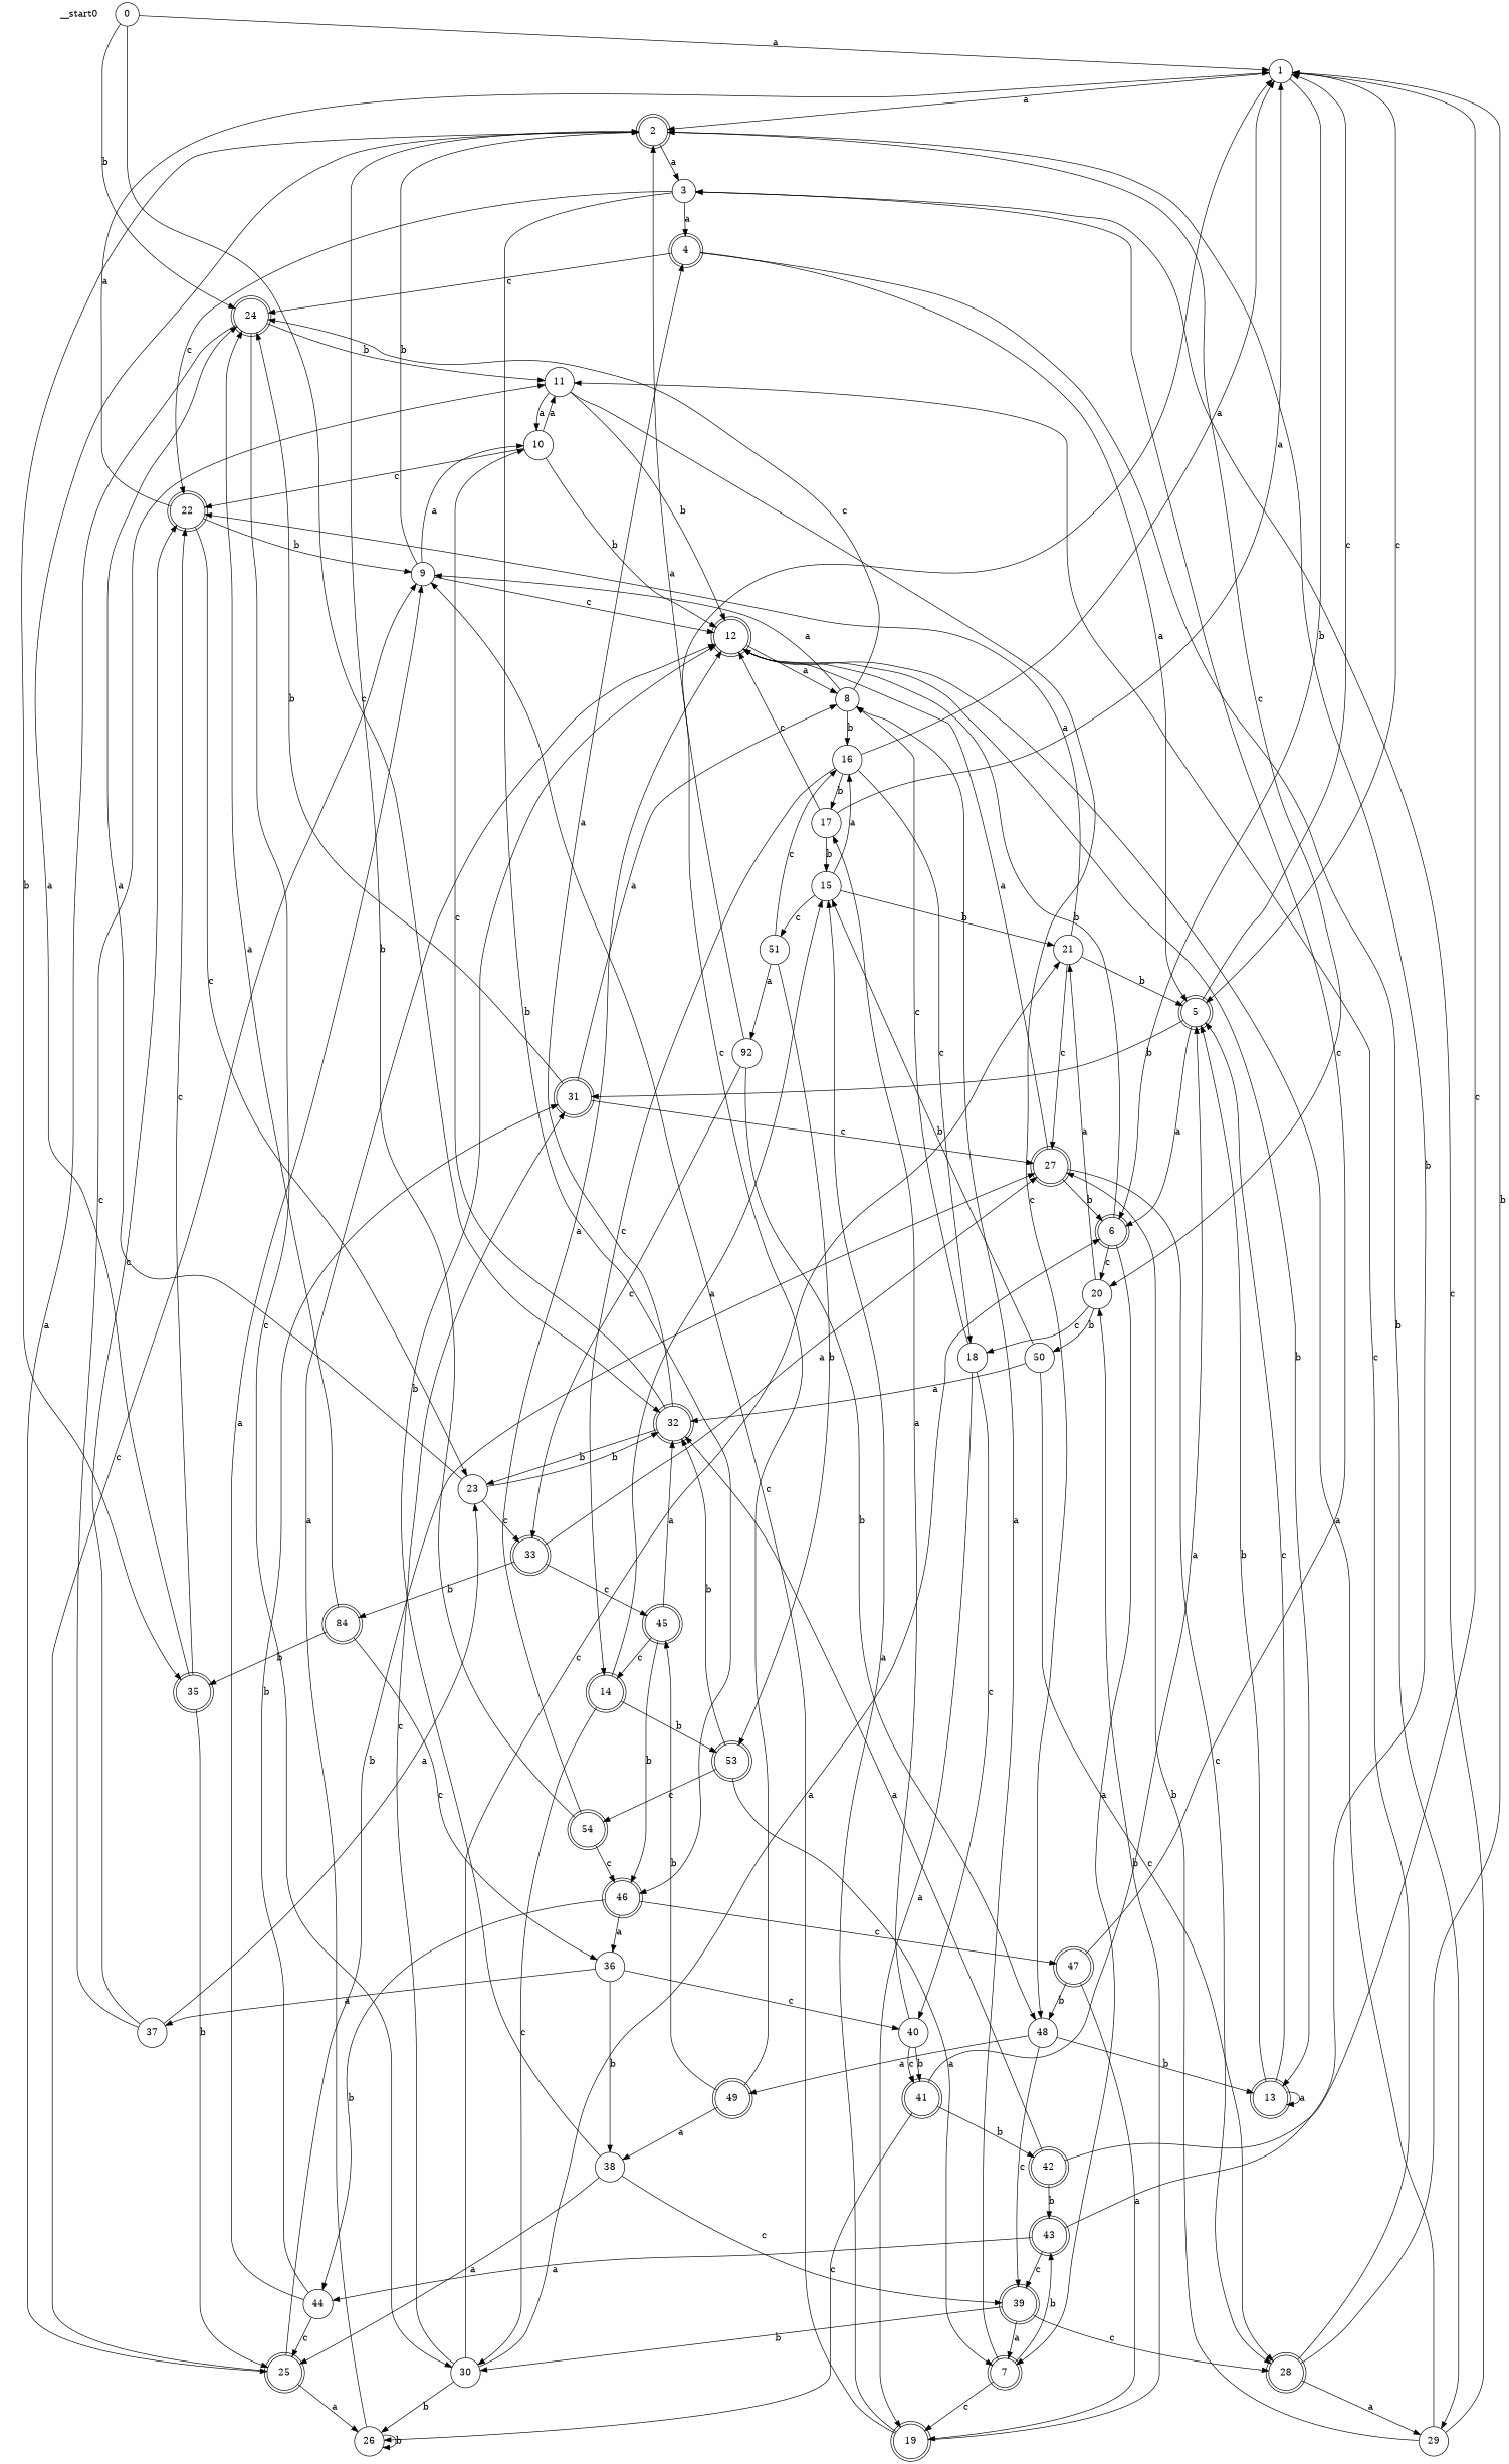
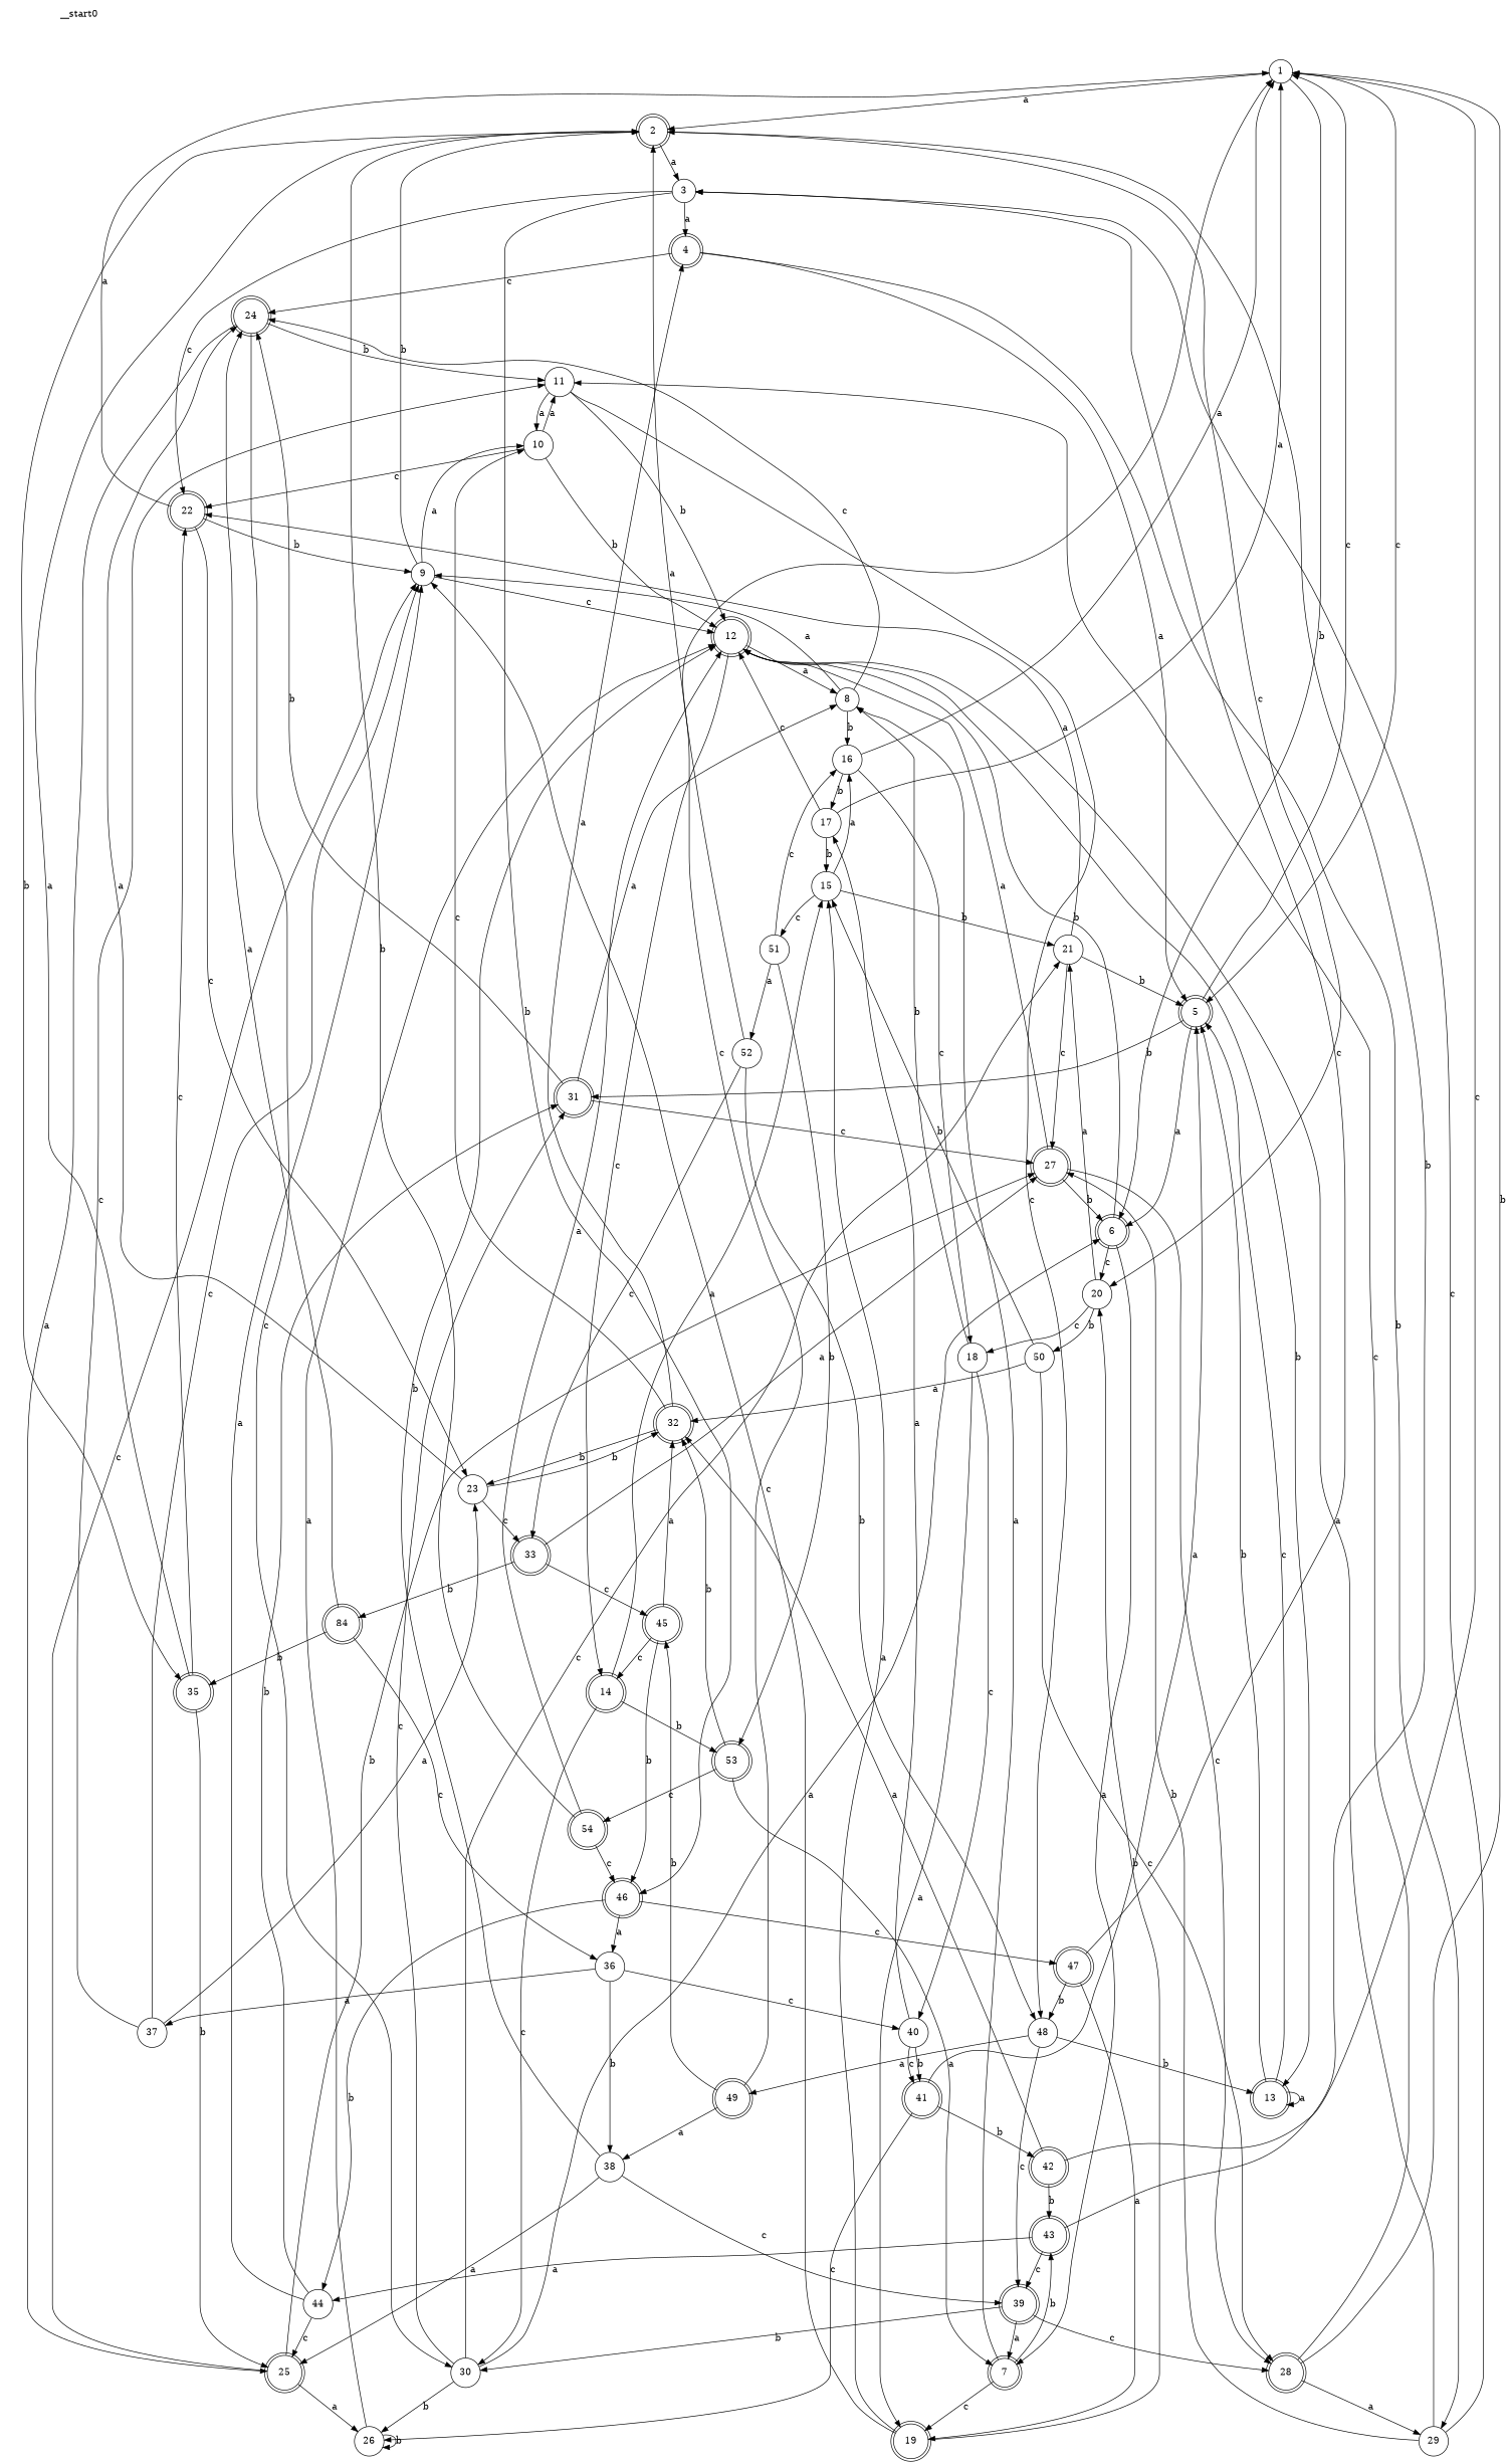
  digraph {
    rankdir=TB
    node [shape=doublecircle color=black fillcolor=white style="rounded,filled"]
    __start0 [shape=none color="" fillcolor="" style=""]
-   n2 [label=0 shape=circle style=filled]
    n3 [label=1 shape=circle style=filled]
    n4 [label=24]
    n5 [label=32]
    n6 [label=2]
    n7 [label=5]
    n8 [label=6]
    n9 [label=11 shape=circle style=filled]
    n10 [label=30 shape=circle style=filled]
    n11 [label=25]
    n12 [label=4]
    n13 [label=10 shape=circle style=filled]
    n14 [label=23 shape=circle style=filled]
    n15 [label=3 shape=circle style=filled]
    n16 [label=20 shape=circle style=filled]
    n17 [label=35]
    n18 [label=31]
    n19 [label=7]
    n20 [label=12]
    n21 [label=22]
    n22 [label=46]
    n23 [label=21 shape=circle style=filled]
    n24 [label=18 shape=circle style=filled]
    n25 [label=50 shape=circle style=filled]
    n26 [label=29 shape=circle style=filled]
    n27 [label=9 shape=circle style=filled]
    n28 [label=36 shape=circle style=filled]
    n29 [label=44 shape=circle style=filled]
    n30 [label=47]
    n31 [label=27]
    n32 [label=8 shape=circle style=filled]
    n33 [label=19]
    n34 [label=43]
    n35 [label=13]
    n36 [label=14]
    n37 [label=16 shape=circle style=filled]
    n38 [label=15 shape=circle style=filled]
    n39 [label=39]
    n40 [label=17 shape=circle style=filled]
    n41 [label=48 shape=circle style=filled]
    n42 [label=49]
    n43 [label=53]
    n44 [label=51 shape=circle style=filled]
    n45 [label=26 shape=circle style=filled]
    n46 [label=54]
-   n47 [label=92 shape=circle style=filled]
+   n47 [label=52 shape=circle style=filled]
    n48 [label=40 shape=circle style=filled]
    n49 [label=41]
    n50 [label=28]
    n51 [label=33]
    n52 [label=84]
    n53 [label=45]
    n54 [label=37 shape=circle style=filled]
    n55 [label=38 shape=circle style=filled]
    n56 [label=42]
-   n2 -> n3 [label=a]
-   n2 -> n4 [label=b]
-   n2 -> n5 [label=c]
    n3 -> n6 [label=a]
    n3 -> n7 [label=c]
    n3 -> n8 [label=b]
    n4 -> n9 [label=b]
    n4 -> n10 [label=c]
    n4 -> n11 [label=a]
    n5 -> n12 [label=a]
    n5 -> n13 [label=c]
    n5 -> n14 [label=b]
    n6 -> n15 [label=a]
    n6 -> n16 [label=c]
    n6 -> n17 [label=b]
    n7 -> n3 [label=c]
    n7 -> n8 [label=a]
    n7 -> n18 [label=b]
    n8 -> n16 [label=c]
    n8 -> n19 [label=a]
    n8 -> n20 [label=b]
    n9 -> n13 [label=a]
    n9 -> n20 [label=b]
    n9 -> n41 [label=c]
    n10 -> n8 [label=a]
    n10 -> n18 [label=c]
    n10 -> n23 [label=c]
    n10 -> n45 [label=b]
    n11 -> n27 [label=c]
    n11 -> n31 [label=b]
    n11 -> n45 [label=a]
    n12 -> n4 [label=c]
    n12 -> n7 [label=a]
    n12 -> n26 [label=b]
    n13 -> n9 [label=a]
    n13 -> n20 [label=b]
    n13 -> n21 [label=c]
    n14 -> n4 [label=a]
    n14 -> n5 [label=b]
    n14 -> n51 [label=c]
    n15 -> n12 [label=a]
    n15 -> n21 [label=c]
    n15 -> n22 [label=b]
    n16 -> n23 [label=a]
    n16 -> n24 [label=c]
    n16 -> n25 [label=b]
    n17 -> n6 [label=a]
    n17 -> n11 [label=b]
    n17 -> n21 [label=c]
    n18 -> n4 [label=b]
    n18 -> n31 [label=c]
    n18 -> n32 [label=a]
    n19 -> n32 [label=a]
    n19 -> n33 [label=c]
    n19 -> n34 [label=b]
    n20 -> n32 [label=a]
    n20 -> n35 [label=b]
-   n37 -> n36 [label=c]
+   n20 -> n36 [label=c]
    n21 -> n3 [label=a]
    n21 -> n14 [label=c]
    n21 -> n27 [label=b]
    n22 -> n28 [label=a]
    n22 -> n29 [label=b]
    n22 -> n30 [label=c]
    n23 -> n7 [label=b]
    n23 -> n21 [label=a]
    n23 -> n31 [label=c]
-   n24 -> n32 [label=c]
+   n24 -> n32 [label=b]
    n24 -> n33 [label=a]
    n24 -> n48 [label=c]
    n25 -> n5 [label=a]
    n25 -> n38 [label=b]
    n25 -> n50 [label=c]
    n26 -> n15 [label=c]
    n26 -> n20 [label=a]
    n26 -> n31 [label=b]
    n27 -> n6 [label=b]
    n27 -> n13 [label=a]
    n27 -> n20 [label=c]
    n28 -> n48 [label=c]
    n28 -> n54 [label=a]
    n28 -> n55 [label=b]
    n29 -> n11 [label=c]
    n29 -> n18 [label=b]
    n29 -> n27 [label=a]
    n30 -> n15 [label=c]
    n30 -> n33 [label=a]
    n30 -> n41 [label=b]
    n31 -> n8 [label=b]
    n31 -> n20 [label=a]
    n31 -> n50 [label=c]
    n32 -> n4 [label=c]
    n32 -> n27 [label=a]
    n32 -> n37 [label=b]
    n33 -> n16 [label=b]
    n33 -> n27 [label=c]
    n33 -> n38 [label=a]
    n34 -> n6 [label=b]
    n34 -> n29 [label=a]
    n34 -> n39 [label=c]
    n35 -> n7 [label=b]
    n35 -> n7 [label=c]
    n35 -> n35 [label=a]
    n36 -> n10 [label=c]
    n36 -> n38 [label=a]
    n36 -> n43 [label=b]
    n37 -> n3 [label=a]
    n37 -> n24 [label=c]
    n37 -> n40 [label=b]
    n38 -> n23 [label=b]
    n38 -> n37 [label=a]
    n38 -> n44 [label=c]
    n39 -> n10 [label=b]
    n39 -> n19 [label=a]
    n39 -> n50 [label=c]
    n40 -> n3 [label=a]
    n40 -> n20 [label=c]
    n40 -> n38 [label=b]
    n41 -> n35 [label=b]
    n41 -> n39 [label=c]
    n41 -> n42 [label=a]
    n42 -> n3 [label=c]
    n42 -> n53 [label=b]
    n42 -> n55 [label=a]
    n43 -> n5 [label=b]
    n43 -> n19 [label=a]
    n43 -> n46 [label=c]
    n44 -> n37 [label=c]
    n44 -> n43 [label=b]
    n44 -> n47 [label=a]
    n45 -> n20 [label=a]
    n45 -> n45 [label=b]
    n46 -> n6 [label=b]
    n46 -> n20 [label=a]
    n46 -> n22 [label=c]
    n47 -> n6 [label=a]
    n47 -> n41 [label=b]
    n47 -> n51 [label=c]
    n48 -> n40 [label=a]
    n48 -> n49 [label=b]
    n48 -> n49 [label=c]
    n49 -> n7 [label=a]
    n49 -> n45 [label=c]
    n49 -> n56 [label=b]
    n50 -> n3 [label=b]
    n50 -> n9 [label=c]
    n50 -> n26 [label=a]
    n51 -> n31 [label=a]
    n51 -> n52 [label=b]
    n51 -> n53 [label=c]
    n52 -> n4 [label=a]
    n52 -> n17 [label=b]
    n52 -> n28 [label=c]
    n53 -> n5 [label=a]
    n53 -> n22 [label=b]
    n53 -> n36 [label=c]
    n54 -> n9 [label=c]
    n54 -> n14 [label=a]
-   n54 -> n21 [label=c]
+   n54 -> n27 [label=c]
    n55 -> n11 [label=a]
    n55 -> n20 [label=b]
    n55 -> n39 [label=c]
    n56 -> n3 [label=c]
    n56 -> n5 [label=a]
    n56 -> n34 [label=b]
  }
